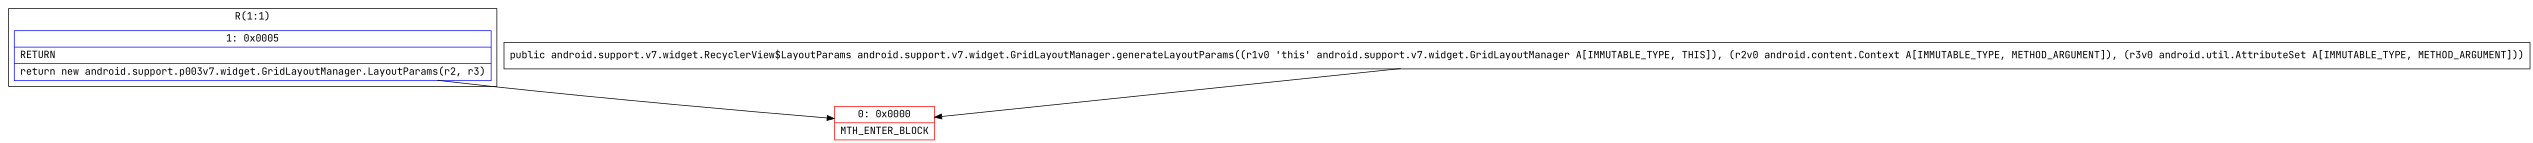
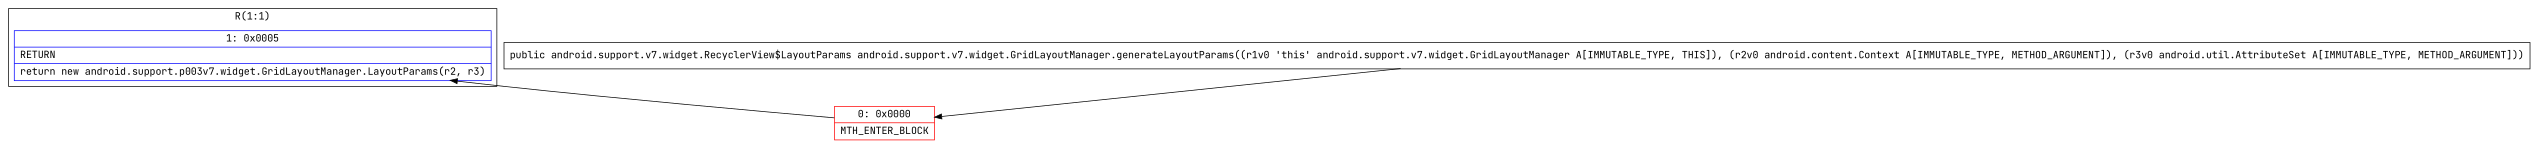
  digraph {
    fontname="JetBrains Mono"
    node [shape=record fontname="JetBrains Mono"]
    edge [fontname="JetBrains Mono"]
    n1 [color=blue label="{1\:\ 0x0005|RETURN\l|return new android.support.p003v7.widget.GridLayoutManager.LayoutParams(r2, r3)\l}"]
    n2 [color=red label="{0\:\ 0x0000|MTH_ENTER_BLOCK\l}"]
    n3 [label="{public android.support.v7.widget.RecyclerView$LayoutParams android.support.v7.widget.GridLayoutManager.generateLayoutParams((r1v0 'this' android.support.v7.widget.GridLayoutManager A[IMMUTABLE_TYPE, THIS]), (r2v0 android.content.Context A[IMMUTABLE_TYPE, METHOD_ARGUMENT]), (r3v0 android.util.AttributeSet A[IMMUTABLE_TYPE, METHOD_ARGUMENT])) }"]
    subgraph cluster_1 {
      label="R(1:1)"
      n1
    }
-   n1 -> n2
+   n2 -> n1
    n3 -> n2
  }
